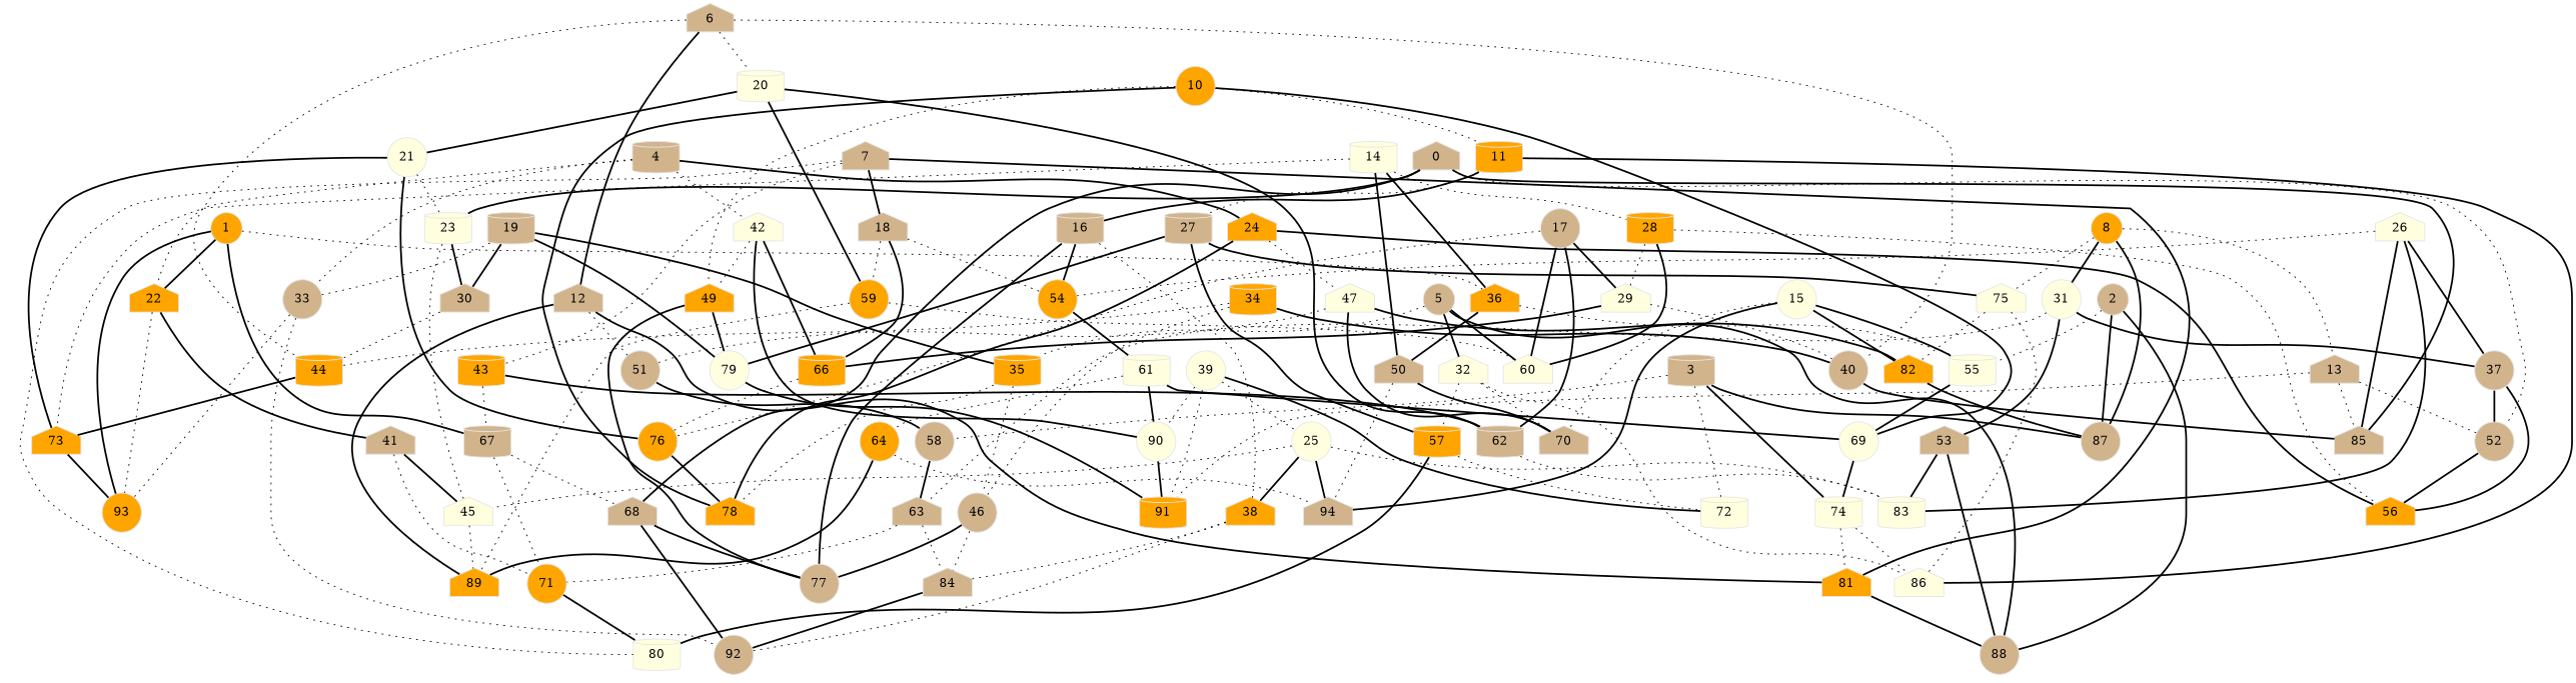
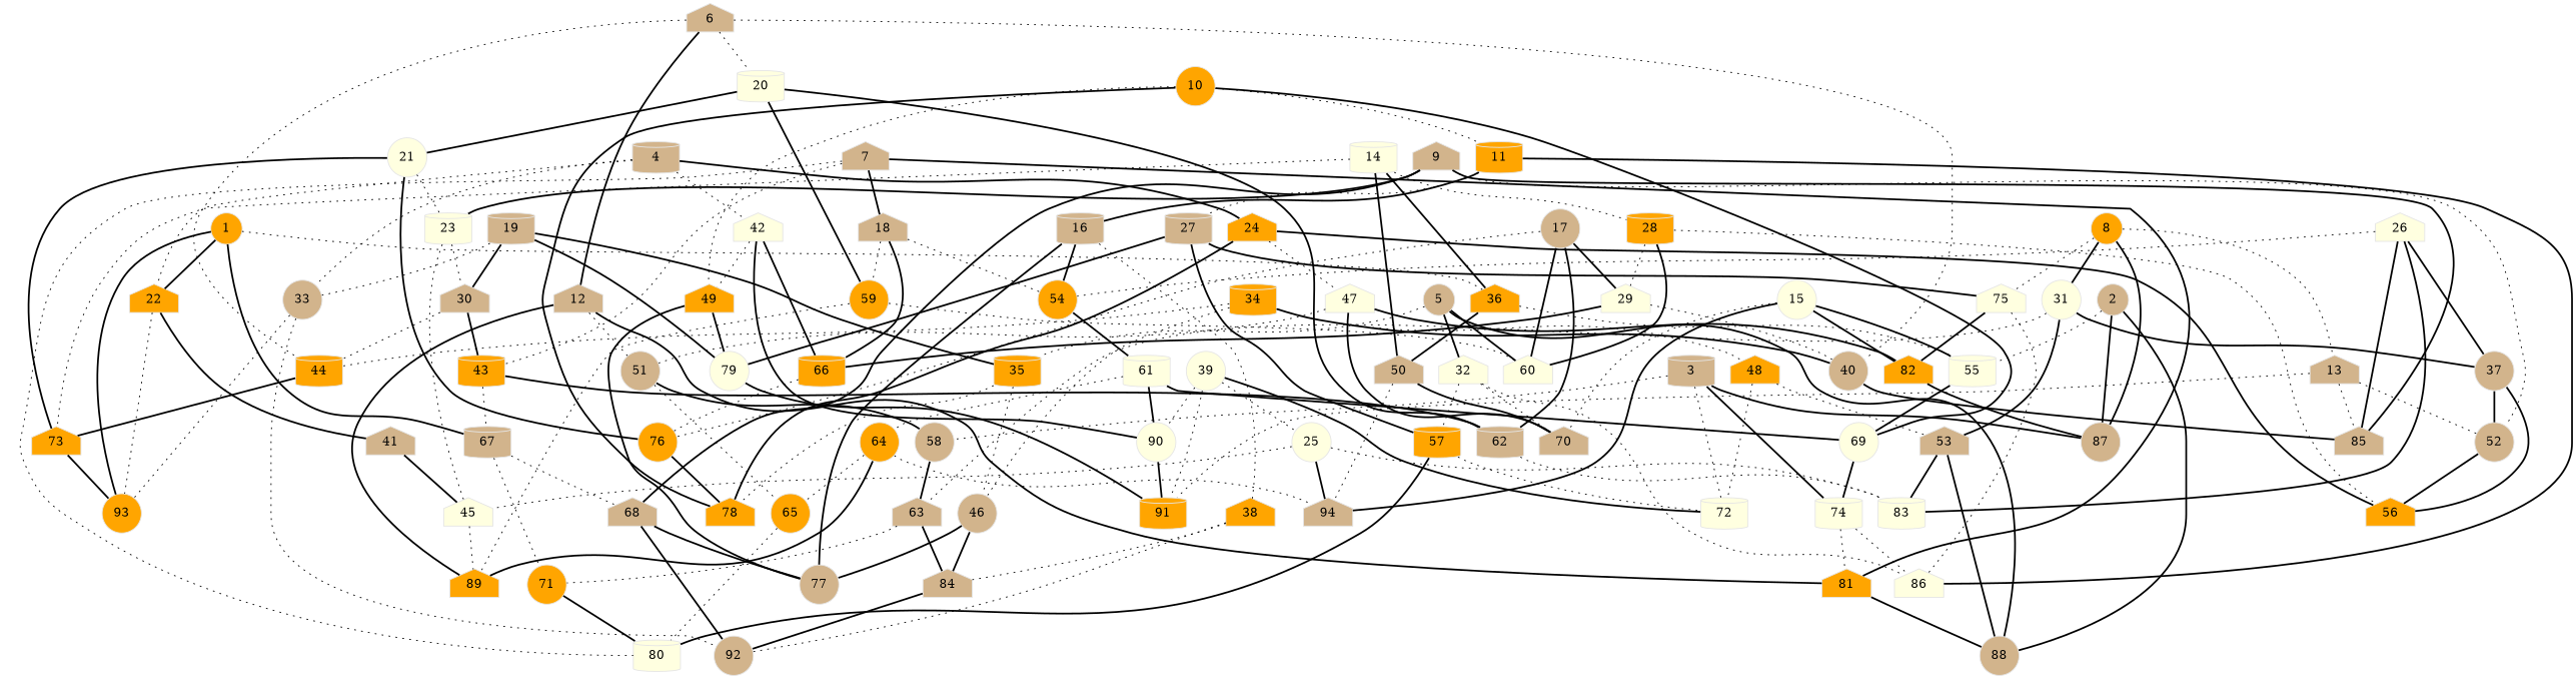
  graph {
    node [color=gray90 fillcolor=tan shape=house style=filled]
    edge [style=bold]
    1 [fillcolor=orange shape=circle]
    22 [fillcolor=orange]
    36 [fillcolor=orange]
    67 [shape=cylinder]
    93 [fillcolor=orange shape=circle]
    41
    55 [fillcolor=lightyellow shape=cylinder]
    50
    68
    71 [fillcolor=orange shape=circle]
    2 [shape=circle]
    87 [shape=circle]
    88 [shape=circle]
    69 [fillcolor=lightyellow shape=circle]
    58 [shape=circle]
    63
    3 [shape=cylinder]
    72 [fillcolor=lightyellow shape=cylinder]
    74 [fillcolor=lightyellow shape=cylinder]
    81 [fillcolor=orange]
    86 [fillcolor=lightyellow]
    4 [shape=cylinder]
    24 [fillcolor=orange]
    33 [shape=circle]
    42 [fillcolor=lightyellow]
    78 [fillcolor=orange]
    47 [fillcolor=lightyellow]
    56 [fillcolor=orange]
    92 [shape=circle]
    49 [fillcolor=orange]
    66 [fillcolor=orange shape=cylinder]
    90 [fillcolor=lightyellow shape=circle]
    5 [shape=circle]
    32 [fillcolor=lightyellow]
    35 [fillcolor=orange shape=cylinder]
    60 [fillcolor=lightyellow]
    70
    57 [fillcolor=orange shape=cylinder]
    46 [shape=circle]
    6
    12
    20 [fillcolor=lightyellow shape=cylinder]
    40 [shape=circle]
    44 [fillcolor=orange shape=cylinder]
    51 [shape=circle]
    89 [fillcolor=orange]
    62 [shape=cylinder]
    59 [fillcolor=orange shape=circle]
    21 [fillcolor=lightyellow shape=circle]
    85
    73 [fillcolor=orange]
    7
    18
    43 [fillcolor=orange shape=cylinder]
    80 [fillcolor=lightyellow shape=cylinder]
    54 [fillcolor=orange shape=circle]
    8 [fillcolor=orange shape=circle]
    13
    31 [fillcolor=lightyellow shape=circle]
    75 [fillcolor=lightyellow]
    52 [shape=circle]
    91 [fillcolor=orange shape=cylinder]
    37 [shape=circle]
    53
    82 [fillcolor=orange]
    23 [fillcolor=lightyellow shape=cylinder]
-   9 [label=0]
+   9
    30
    45 [fillcolor=lightyellow]
    77 [shape=circle]
    10 [fillcolor=orange shape=circle]
    11 [fillcolor=orange shape=cylinder]
    16 [shape=cylinder]
    27 [shape=cylinder]
    79 [fillcolor=lightyellow shape=circle]
    38 [fillcolor=orange]
+   65 [fillcolor=orange shape=circle]
    14 [fillcolor=lightyellow shape=cylinder]
    28 [fillcolor=orange shape=cylinder]
    29 [fillcolor=lightyellow]
    94
    15 [fillcolor=lightyellow shape=circle]
    84
    61 [fillcolor=lightyellow shape=cylinder]
    17 [shape=circle]
    76 [fillcolor=orange shape=circle]
    83 [fillcolor=lightyellow shape=cylinder]
    19 [shape=cylinder]
    25 [fillcolor=lightyellow shape=circle]
    26 [fillcolor=lightyellow]
    34 [fillcolor=orange shape=cylinder]
+   48 [fillcolor=orange]
    39 [fillcolor=lightyellow shape=circle]
    64 [fillcolor=orange shape=circle]
    1 -- 22
    1 -- 36 [style=dotted]
    1 -- 67
    1 -- 93
    22 -- 93 [style=dotted]
    22 -- 41
    36 -- 55 [style=dotted]
    36 -- 50
    67 -- 68 [style=dotted]
    67 -- 71 [style=dotted]
-   41 -- 71 [style=dotted]
    41 -- 45
    55 -- 69
    50 -- 70
    50 -- 94 [style=dotted]
    68 -- 92
    68 -- 77
    71 -- 80
    2 -- 55 [style=dotted]
    2 -- 87
    2 -- 88
    69 -- 74
    58 -- 63
    63 -- 71 [style=dotted]
-   63 -- 84 [style=dotted]
+   63 -- 84
    3 -- 87
    3 -- 58 [style=dotted]
    3 -- 72 [style=dotted]
    3 -- 74
    74 -- 81 [style=dotted]
    74 -- 86 [style=dotted]
    81 -- 88
    4 -- 22 [style=dotted]
    4 -- 24
    4 -- 33 [style=dotted]
    4 -- 42 [style=dotted]
    24 -- 78
    24 -- 47 [style=dotted]
    24 -- 56
    33 -- 93 [style=dotted]
    33 -- 92 [style=dotted]
    42 -- 49 [style=dotted]
    42 -- 66
    42 -- 90
    47 -- 70
    47 -- 51 [style=dotted]
    47 -- 82
    49 -- 77
    49 -- 79
    66 -- 76 [style=dotted]
    90 -- 91
    5 -- 88
    5 -- 32
    5 -- 35 [style=dotted]
    5 -- 60
    32 -- 86 [style=dotted]
    32 -- 70 [style=dotted]
    32 -- 57 [style=dotted]
    35 -- 78 [style=dotted]
    35 -- 46 [style=dotted]
    57 -- 72 [style=dotted]
    57 -- 80
    46 -- 77
-   46 -- 84 [style=dotted]
+   46 -- 84
    6 -- 12
    6 -- 20 [style=dotted]
    6 -- 40 [style=dotted]
    6 -- 44 [style=dotted]
    12 -- 81
    12 -- 51 [style=dotted]
    12 -- 89
    20 -- 62
    20 -- 59
    20 -- 21
    40 -- 85
    44 -- 73
    51 -- 58
+   51 -- 65 [style=dotted]
    62 -- 83 [style=dotted]
    59 -- 60 [style=dotted]
    59 -- 89 [style=dotted]
    21 -- 73
    21 -- 23 [style=dotted]
    21 -- 76
    73 -- 93
    7 -- 81
    7 -- 18
    7 -- 43 [style=dotted]
    7 -- 80 [style=dotted]
    18 -- 66
    18 -- 59 [style=dotted]
    18 -- 54 [style=dotted]
    43 -- 67 [style=dotted]
    43 -- 62
    54 -- 61
    8 -- 87
    8 -- 13 [style=dotted]
    8 -- 31
    8 -- 75 [style=dotted]
    13 -- 85 [style=dotted]
    13 -- 52 [style=dotted]
    13 -- 91 [style=dotted]
    31 -- 63 [style=dotted]
    31 -- 37
    31 -- 53
    75 -- 86 [style=dotted]
-   75 -- 82 [style=dotted]
+   75 -- 82
    52 -- 56
    37 -- 56
    37 -- 52
    53 -- 88
    53 -- 83
    82 -- 87
-   23 -- 30
+   23 -- 30 [style=dotted]
    23 -- 45 [style=dotted]
    9 -- 68
    9 -- 85
    9 -- 52 [style=dotted]
    9 -- 23
    30 -- 44 [style=dotted]
+   30 -- 43
    45 -- 89 [style=dotted]
    10 -- 69
    10 -- 78
    10 -- 49 [style=dotted]
    10 -- 11 [style=dotted]
    11 -- 86
    11 -- 16
    11 -- 27 [style=dotted]
    16 -- 54
    16 -- 77
    16 -- 38 [style=dotted]
    27 -- 57
    27 -- 75
    27 -- 79
    79 -- 91
    38 -- 92 [style=dotted]
    38 -- 84 [style=dotted]
+   65 -- 80 [style=dotted]
    14 -- 36
    14 -- 50
    14 -- 73 [style=dotted]
    14 -- 28 [style=dotted]
    28 -- 56 [style=dotted]
    28 -- 60
    28 -- 29 [style=dotted]
    29 -- 66
    29 -- 40 [style=dotted]
    15 -- 55
    15 -- 70 [style=dotted]
    15 -- 82
    15 -- 94
    84 -- 92
    61 -- 69
    61 -- 90
    61 -- 64 [style=dotted]
    17 -- 60
    17 -- 62
    17 -- 29
    17 -- 76 [style=dotted]
    76 -- 78
    19 -- 33 [style=dotted]
    19 -- 35
    19 -- 30
    19 -- 79
    25 -- 45 [style=dotted]
-   25 -- 38
    25 -- 94
    25 -- 83 [style=dotted]
    26 -- 85
    26 -- 54 [style=dotted]
    26 -- 37
    26 -- 83
    34 -- 46 [style=dotted]
    34 -- 40
    34 -- 44 [style=dotted]
+   34 -- 48 [style=dotted]
+   48 -- 72 [style=dotted]
+   48 -- 53 [style=dotted]
    39 -- 72
    39 -- 90 [style=dotted]
    39 -- 91 [style=dotted]
    39 -- 25 [style=dotted]
    64 -- 89
+   64 -- 65 [style=dotted]
    64 -- 94 [style=dotted]
  }
